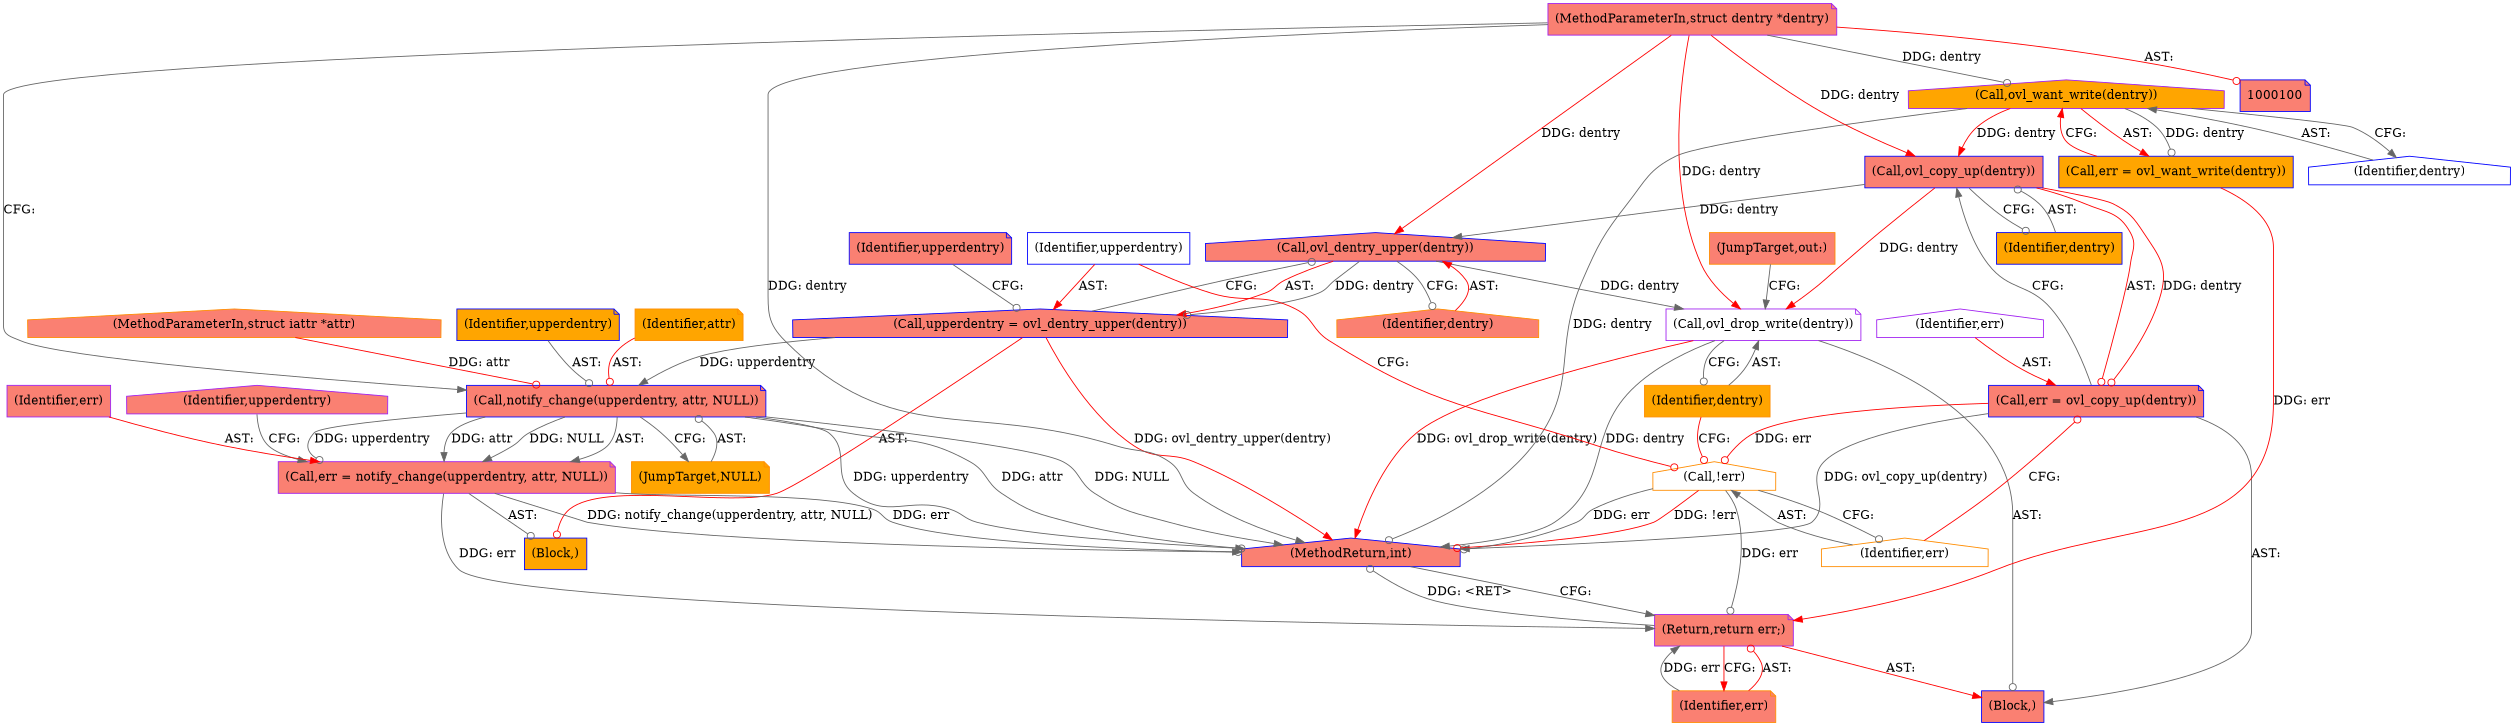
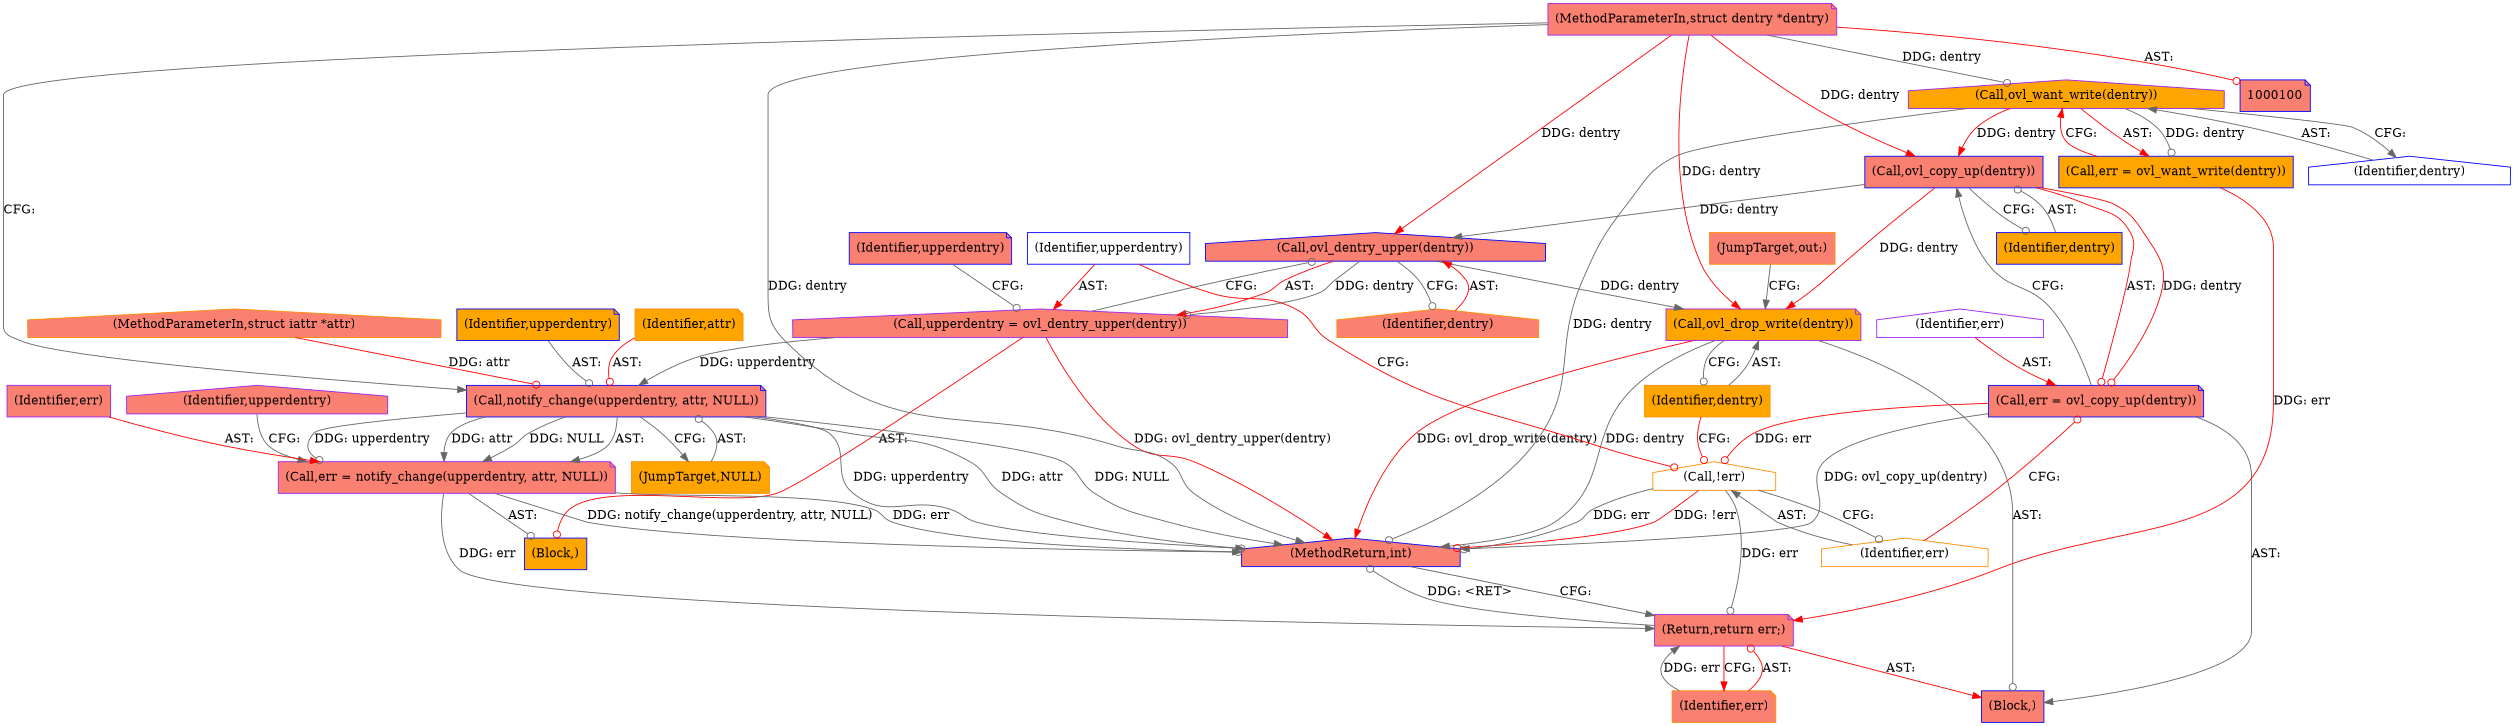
  digraph {
    node [color=blue fillcolor=salmon shape=note style=filled]
    edge [arrowhead=normal color=gray40]
    n1 [label="(Call,ovl_copy_up(dentry))" shape=box]
    n2 [label="(Call,err = ovl_copy_up(dentry))"]
    n3 [label="(Call,ovl_dentry_upper(dentry))" shape=house]
-   n4 [color=purple fillcolor=white label="(Call,ovl_drop_write(dentry))"]
+   n4 [color=purple fillcolor=orange label="(Call,ovl_drop_write(dentry))"]
    n5 [fillcolor=orange label="(Identifier,dentry)" shape=box]
    n6 [label="(MethodReturn,int)" shape=house]
    n7 [color=darkorange fillcolor=white label="(Call,!err)" shape=house]
    n8 [label="(Block,)" shape=box]
-   n9 [label="(Call,upperdentry = ovl_dentry_upper(dentry))" shape=house]
+   n9 [color=purple label="(Call,upperdentry = ovl_dentry_upper(dentry))" shape=house]
    n10 [color=darkorange label="(Identifier,dentry)" shape=house]
    n11 [color=darkorange fillcolor=orange label="(Identifier,dentry)" shape=box]
    n12 [color=purple fillcolor=orange label="(Call,ovl_want_write(dentry))" shape=house]
    n13 [fillcolor=white label="(Identifier,dentry)" shape=house]
    n14 [fillcolor=orange label="(Call,err = ovl_want_write(dentry))" shape=box]
    n15 [color=purple label="(Return,return err;)"]
    n16 [color=purple label="(MethodParameterIn,struct dentry *dentry)"]
    1000100
    n18 [label="(Call,notify_change(upperdentry, attr, NULL))"]
    n19 [color=darkorange fillcolor=white label="(Identifier,err)" shape=house]
    n20 [color=darkorange label="(Identifier,err)"]
    n21 [fillcolor=orange label="(Block,)" shape=box]
    n22 [color=purple label="(Call,err = notify_change(upperdentry, attr, NULL))"]
    n23 [color=darkorange fillcolor=orange label="(JumpTarget,NULL)"]
    n24 [fillcolor=white label="(Identifier,upperdentry)" shape=box]
    n25 [color=purple label="(Identifier,upperdentry)" shape=house]
    n26 [color=darkorange fillcolor=orange label="(Identifier,attr)"]
    n27 [color=purple label="(Identifier,err)" shape=box]
    n28 [color=darkorange label="(MethodParameterIn,struct iattr *attr)" shape=house]
    n29 [fillcolor=orange label="(Identifier,upperdentry)"]
    n30 [color=purple fillcolor=white label="(Identifier,err)" shape=house]
    n31 [color=darkorange label="(JumpTarget,out:)" shape=box]
    n32 [label="(Identifier,upperdentry)"]
    n1 -> n2 [arrowhead=odot color=red label="AST: "]
    n1 -> n2 [arrowhead=odot color=red label="DDG: dentry"]
    n1 -> n3 [label="DDG: dentry"]
    n1 -> n4 [color=red label="DDG: dentry"]
    n1 -> n5 [arrowhead=odot label="CFG: "]
    n2 -> n1 [label="CFG: "]
    n2 -> n6 [label="DDG: ovl_copy_up(dentry)"]
    n2 -> n7 [arrowhead=odot color=red label="DDG: err"]
    n2 -> n8 [label="AST: "]
    n3 -> n4 [label="DDG: dentry"]
    n3 -> n9 [color=red label="AST: "]
    n3 -> n9 [arrowhead=odot label="DDG: dentry"]
    n3 -> n10 [arrowhead=odot label="CFG: "]
    n4 -> n6 [label="DDG: dentry"]
    n4 -> n6 [color=red label="DDG: ovl_drop_write(dentry)"]
    n4 -> n8 [arrowhead=odot label="AST: "]
    n4 -> n11 [arrowhead=odot label="CFG: "]
    n5 -> n1 [arrowhead=odot label="AST: "]
    n6 -> n15 [label="CFG: "]
    n7 -> n6 [arrowhead=odot color=red label="DDG: !err"]
    n7 -> n6 [arrowhead=odot label="DDG: err"]
    n7 -> n15 [arrowhead=odot label="DDG: err"]
    n7 -> n19 [arrowhead=odot label="CFG: "]
    n9 -> n3 [arrowhead=odot label="CFG: "]
    n9 -> n6 [color=red label="DDG: ovl_dentry_upper(dentry)"]
    n9 -> n18 [label="DDG: upperdentry"]
    n9 -> n21 [arrowhead=odot color=red label="AST: "]
    n10 -> n3 [color=red label="AST: "]
    n11 -> n4 [label="AST: "]
    n11 -> n7 [arrowhead=odot color=red label="CFG: "]
    n12 -> n1 [color=red label="DDG: dentry"]
    n12 -> n6 [arrowhead=odot label="DDG: dentry"]
    n12 -> n13 [label="CFG: "]
    n12 -> n14 [color=red label="AST: "]
    n12 -> n14 [arrowhead=odot label="DDG: dentry"]
    n13 -> n12 [label="AST: "]
    n14 -> n12 [color=red label="CFG: "]
    n14 -> n15 [color=red label="DDG: err"]
    n15 -> n6 [arrowhead=odot label="DDG: <RET>"]
    n15 -> n8 [color=red label="AST: "]
    n15 -> n20 [color=red label="CFG: "]
    n16 -> n1 [color=red label="DDG: dentry"]
    n16 -> n3 [color=red label="DDG: dentry"]
    n16 -> n4 [color=red label="DDG: dentry"]
    n16 -> n6 [label="DDG: dentry"]
    n16 -> n12 [arrowhead=odot label="DDG: dentry"]
    n16 -> 1000100 [arrowhead=odot color=red label="AST: "]
    n16 -> n18 [label="CFG: "]
    n18 -> n6 [arrowhead=odot label="DDG: upperdentry"]
    n18 -> n6 [label="DDG: attr"]
    n18 -> n6 [label="DDG: NULL"]
    n18 -> n22 [label="AST: "]
    n18 -> n22 [arrowhead=odot label="DDG: upperdentry"]
    n18 -> n22 [label="DDG: attr"]
    n18 -> n22 [label="DDG: NULL"]
    n18 -> n23 [label="CFG: "]
    n19 -> n2 [arrowhead=odot color=red label="CFG: "]
    n19 -> n7 [label="AST: "]
    n20 -> n15 [arrowhead=odot color=red label="AST: "]
    n20 -> n15 [label="DDG: err"]
    n22 -> n6 [label="DDG: notify_change(upperdentry, attr, NULL)"]
    n22 -> n6 [arrowhead=odot label="DDG: err"]
    n22 -> n15 [label="DDG: err"]
    n22 -> n21 [arrowhead=odot label="AST: "]
    n23 -> n18 [arrowhead=odot label="AST: "]
    n24 -> n7 [arrowhead=odot color=red label="CFG: "]
    n24 -> n9 [color=red label="AST: "]
    n25 -> n22 [label="CFG: "]
    n26 -> n18 [arrowhead=odot color=red label="AST: "]
    n27 -> n22 [color=red label="AST: "]
    n28 -> n18 [arrowhead=odot color=red label="DDG: attr"]
    n29 -> n18 [arrowhead=odot label="AST: "]
    n30 -> n2 [color=red label="AST: "]
    n31 -> n4 [label="CFG: "]
    n32 -> n9 [arrowhead=odot label="CFG: "]
  }
